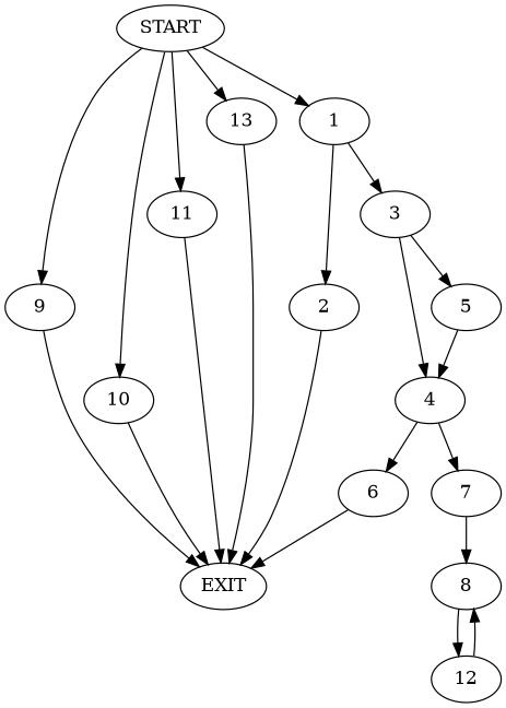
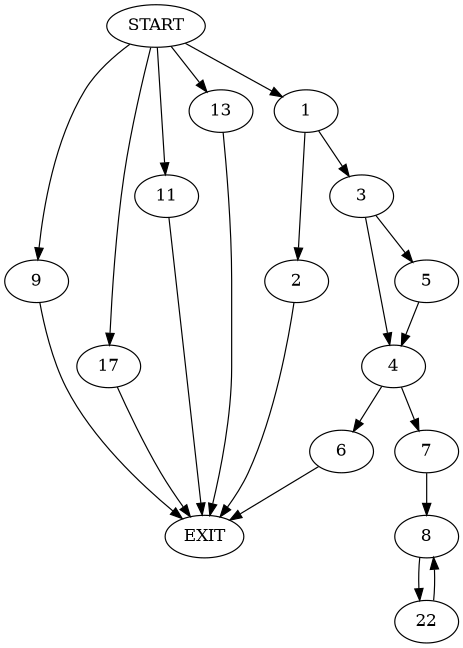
  digraph {
    n1 [label=START]
    1
    9
-   10
+   10 [label=17]
    11
    13
    2
    3
    n9 [label=EXIT]
    4
    5
    6
    7
    8
-   12
+   12 [label=22]
    n1 -> 1
    n1 -> 9
    n1 -> 10
    n1 -> 11
    n1 -> 13
    1 -> 2
    1 -> 3
    9 -> n9
    10 -> n9
    11 -> n9
    13 -> n9
    2 -> n9
    3 -> 4
    3 -> 5
    4 -> 6
    4 -> 7
    5 -> 4
    6 -> n9
    7 -> 8
    8 -> 12
    12 -> 8
  }
